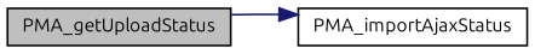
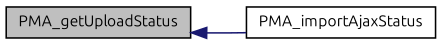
  digraph {
    rankdir=LR
    fontname=Ubuntu
    node [color=black fontname=Ubuntu fontsize=10 shape=record style=filled]
    n1 [fillcolor=grey75 fontcolor=black height=0.2 label=PMA_getUploadStatus width=0.4]
    n2 [fillcolor=white height=0.2 label=PMA_importAjaxStatus width=0.4]
-   n2 -> n1 [color=midnightblue dir=back fontname=Ubuntu fontsize=10 labelfontname=Helvetica labelfontsize=10 style=solid]
+   n1 -> n2 [color=midnightblue dir=back fontname=Ubuntu fontsize=10 labelfontname=Helvetica labelfontsize=10 style=solid]
  }
